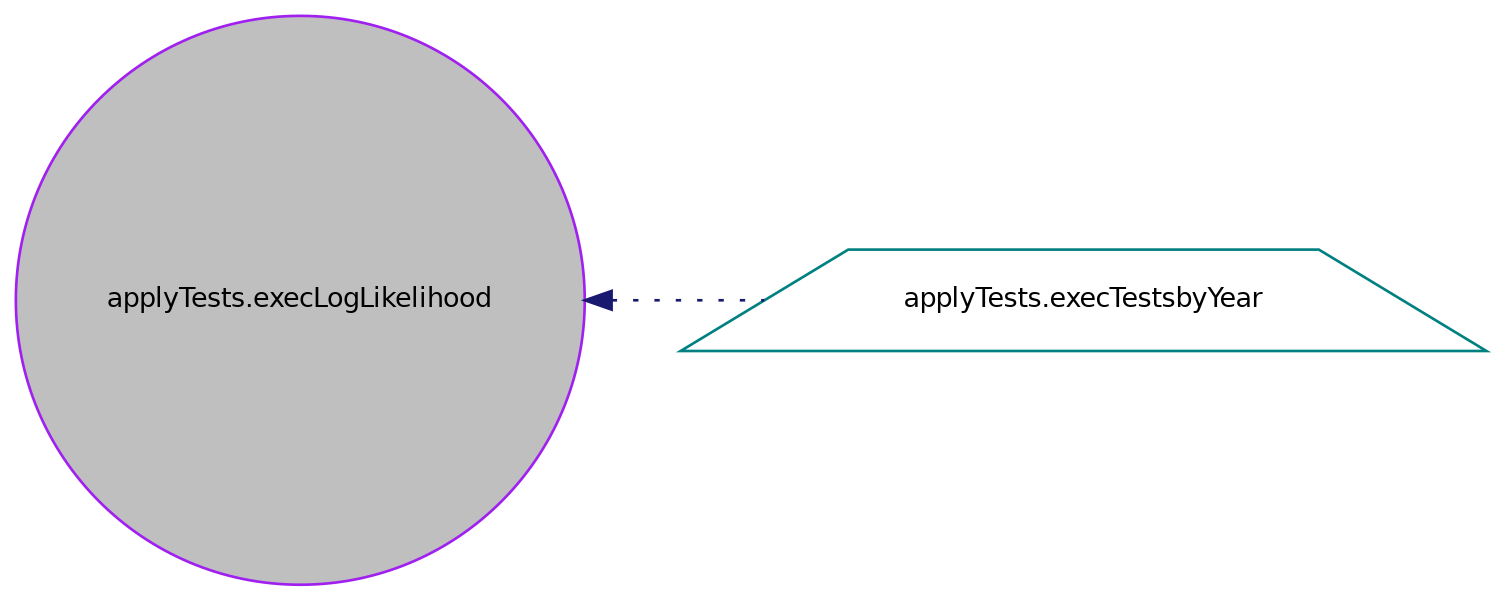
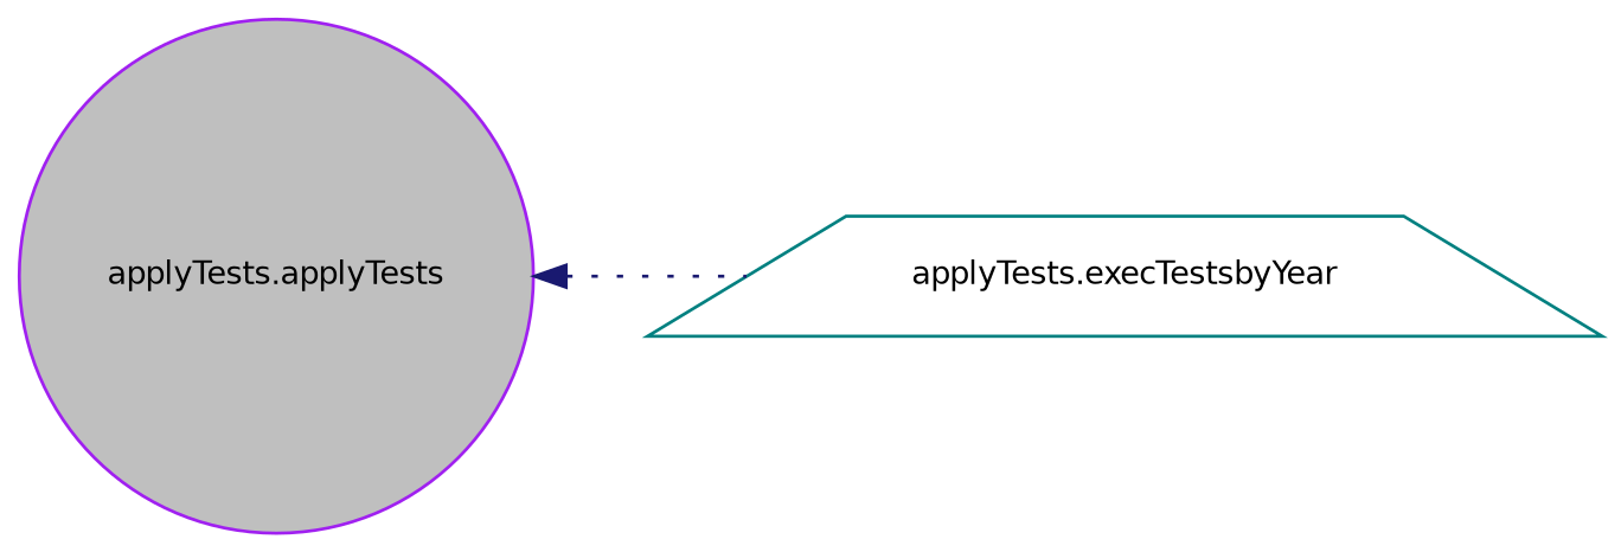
  digraph {
    rankdir=LR
    node [fontname=Helvetica fontsize=10 style=filled]
-   n1 [color=purple fillcolor=grey75 fontcolor=black height=0.2 label="applyTests.execLogLikelihood" shape=circle width=0.4]
+   n1 [color=purple fillcolor=grey75 fontcolor=black height=0.2 label="applyTests.applyTests" shape=circle width=0.4]
    n2 [color=teal fillcolor=white height=0.2 label="applyTests.execTestsbyYear" shape=trapezium width=0.4]
    n1 -> n2 [color=midnightblue dir=back fontname=Helvetica fontsize=10 labelfontname=Helvetica labelfontsize=10 style=dotted]
  }
